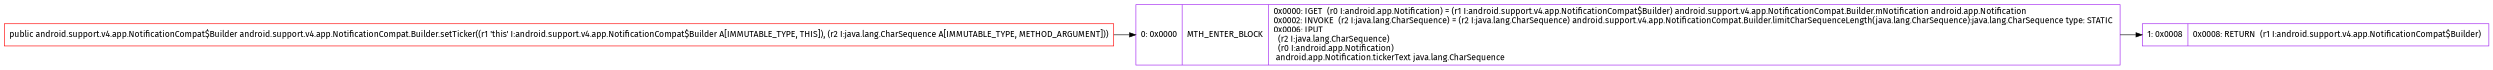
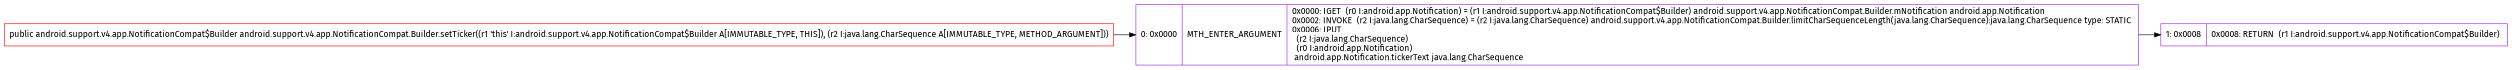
  digraph {
    rankdir=LR
    fontname="Fira Sans"
    node [shape=record color=purple fontname="Fira Sans"]
    edge [fontname="Fira Sans"]
-   n1 [label="{0\:\ 0x0000|MTH_ENTER_BLOCK\l|0x0000: IGET  (r0 I:android.app.Notification) = (r1 I:android.support.v4.app.NotificationCompat$Builder) android.support.v4.app.NotificationCompat.Builder.mNotification android.app.Notification \l0x0002: INVOKE  (r2 I:java.lang.CharSequence) = (r2 I:java.lang.CharSequence) android.support.v4.app.NotificationCompat.Builder.limitCharSequenceLength(java.lang.CharSequence):java.lang.CharSequence type: STATIC \l0x0006: IPUT  \l  (r2 I:java.lang.CharSequence)\l  (r0 I:android.app.Notification)\l android.app.Notification.tickerText java.lang.CharSequence \l}"]
+   n1 [label="{0\:\ 0x0000|MTH_ENTER_ARGUMENT\l|0x0000: IGET  (r0 I:android.app.Notification) = (r1 I:android.support.v4.app.NotificationCompat$Builder) android.support.v4.app.NotificationCompat.Builder.mNotification android.app.Notification \l0x0002: INVOKE  (r2 I:java.lang.CharSequence) = (r2 I:java.lang.CharSequence) android.support.v4.app.NotificationCompat.Builder.limitCharSequenceLength(java.lang.CharSequence):java.lang.CharSequence type: STATIC \l0x0006: IPUT  \l  (r2 I:java.lang.CharSequence)\l  (r0 I:android.app.Notification)\l android.app.Notification.tickerText java.lang.CharSequence \l}"]
    n2 [label="{1\:\ 0x0008|0x0008: RETURN  (r1 I:android.support.v4.app.NotificationCompat$Builder) \l}"]
    n3 [label="{public android.support.v4.app.NotificationCompat$Builder android.support.v4.app.NotificationCompat.Builder.setTicker((r1 'this' I:android.support.v4.app.NotificationCompat$Builder A[IMMUTABLE_TYPE, THIS]), (r2 I:java.lang.CharSequence A[IMMUTABLE_TYPE, METHOD_ARGUMENT])) }" color=red]
    n1 -> n2
    n3 -> n1
  }
